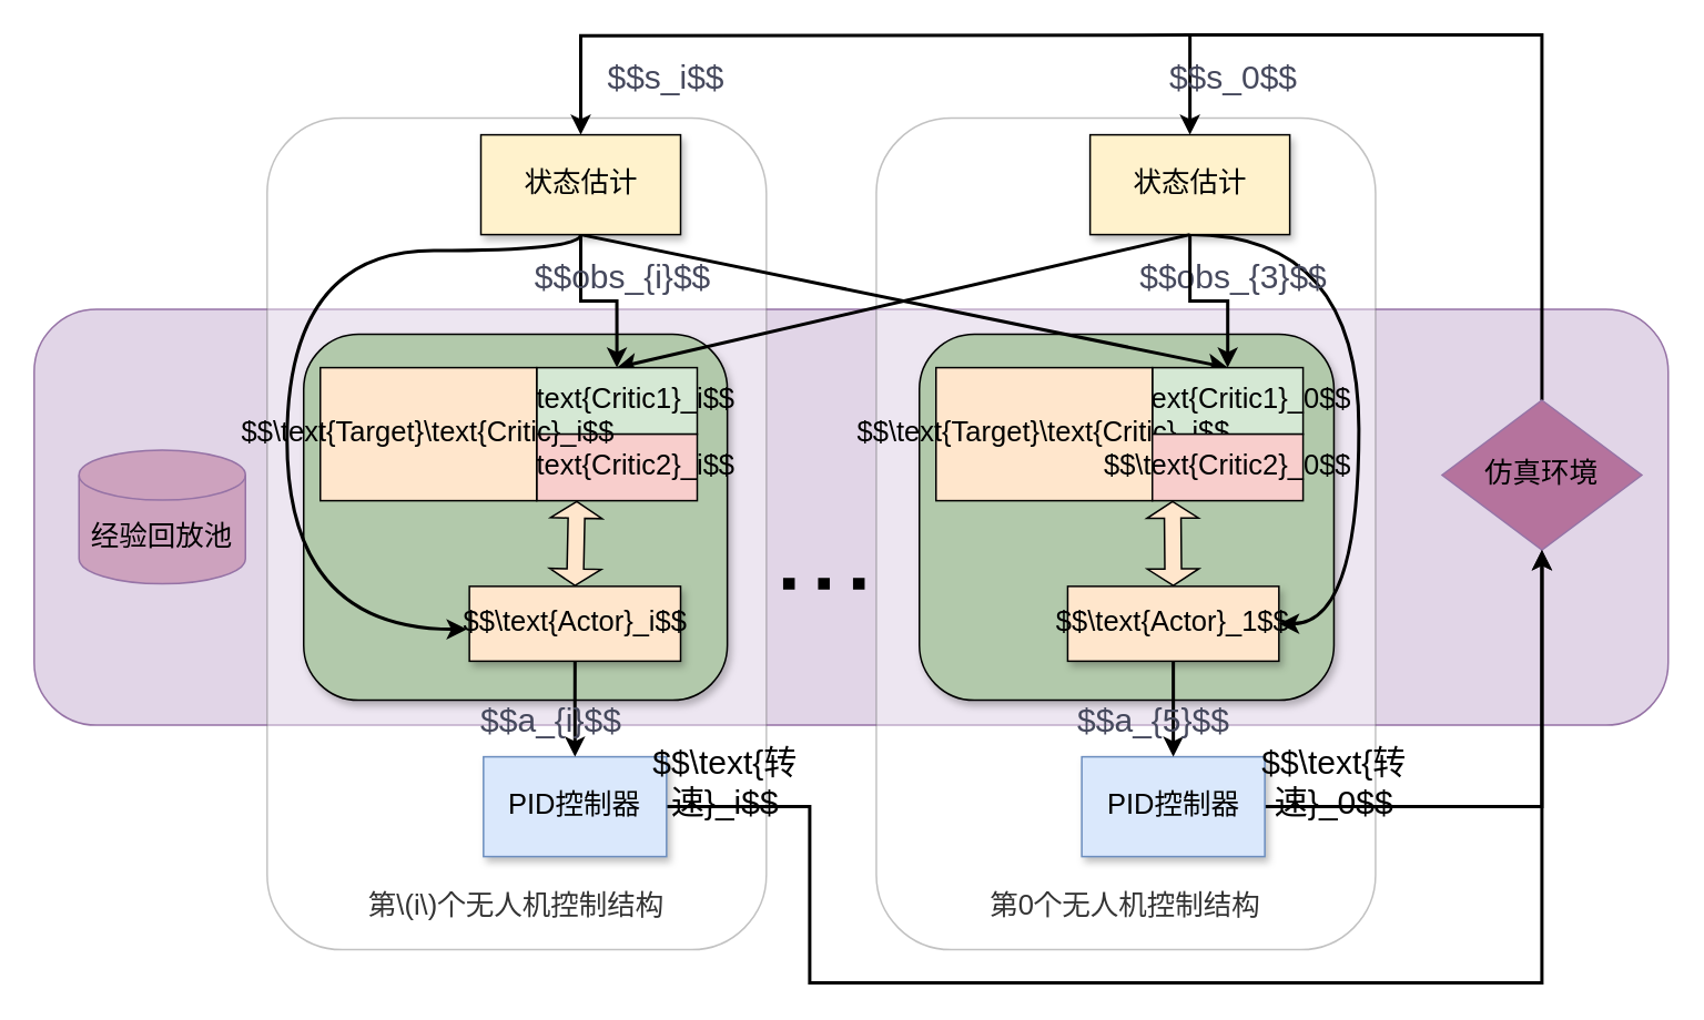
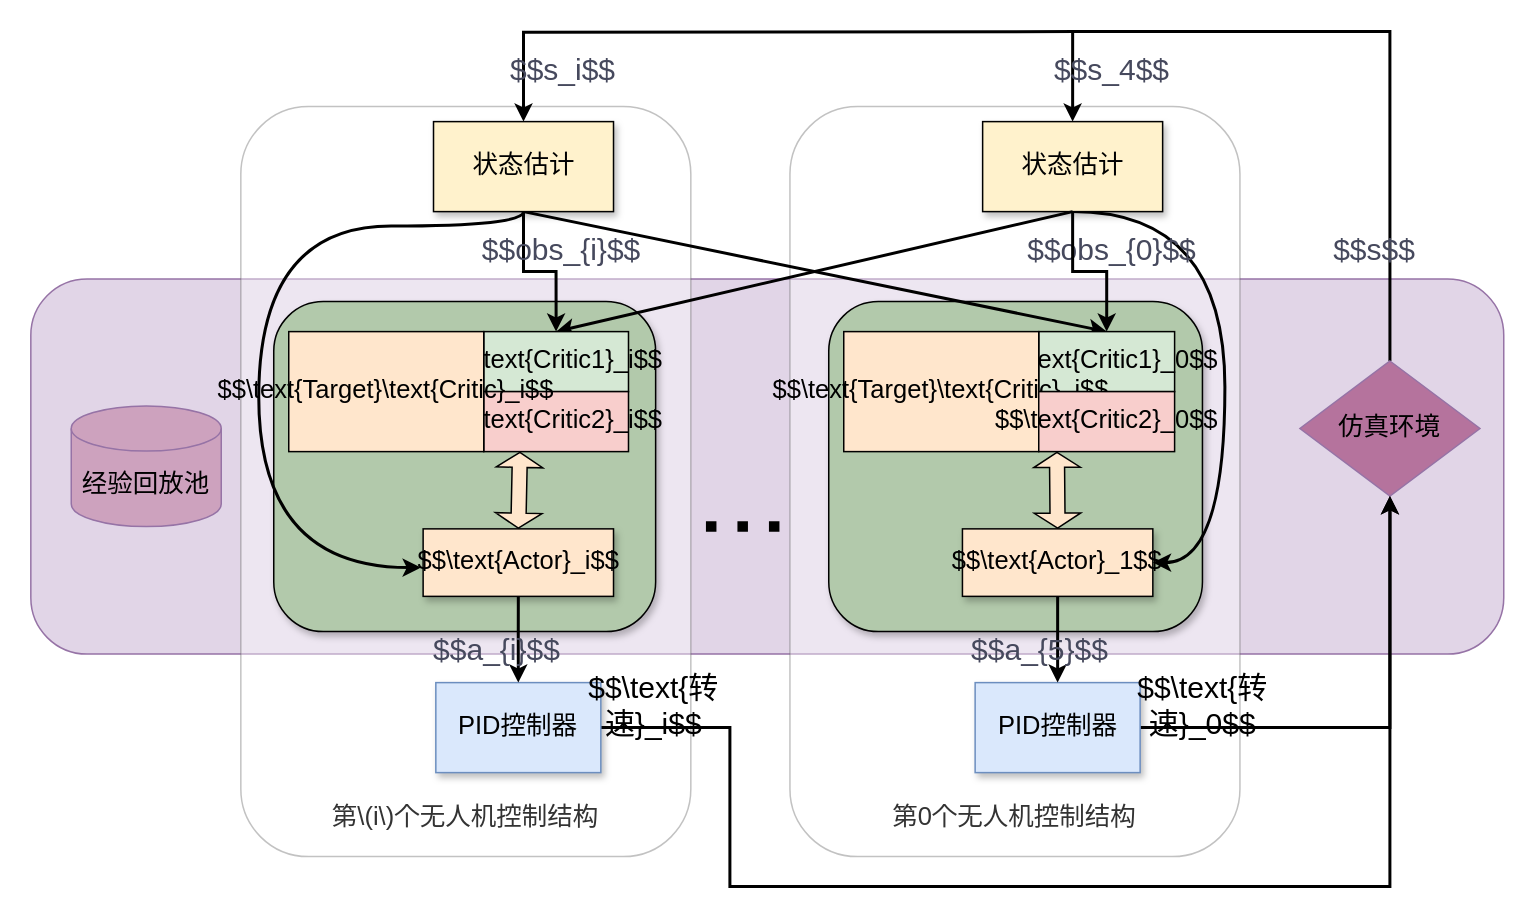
  <mxCell id="0" />
  <mxCell id="1" parent="0" />
  <mxCell id="2" value="" style="rounded=1;whiteSpace=wrap;html=1;fillColor=#e1d5e7;strokeColor=#9673a6;" vertex="1" parent="1"><mxGeometry x="20.05" y="185.41" width="981.95" height="250" as="geometry" /></mxCell>
  <mxCell id="3" value="&lt;div style=&quot;font-size: 17px;&quot;&gt;&lt;br style=&quot;font-size: 17px;&quot;&gt;&lt;/div&gt;&lt;div style=&quot;font-size: 17px;&quot;&gt;&lt;br style=&quot;font-size: 17px;&quot;&gt;&lt;/div&gt;&lt;div style=&quot;font-size: 17px;&quot;&gt;&lt;br style=&quot;font-size: 17px;&quot;&gt;&lt;/div&gt;&lt;div style=&quot;font-size: 17px;&quot;&gt;&lt;br style=&quot;font-size: 17px;&quot;&gt;&lt;/div&gt;&lt;div style=&quot;font-size: 17px;&quot;&gt;&lt;br style=&quot;font-size: 17px;&quot;&gt;&lt;/div&gt;&lt;div style=&quot;font-size: 17px;&quot;&gt;&lt;br style=&quot;font-size: 17px;&quot;&gt;&lt;/div&gt;&lt;div style=&quot;font-size: 17px;&quot;&gt;&lt;br style=&quot;font-size: 17px;&quot;&gt;&lt;/div&gt;&lt;div style=&quot;font-size: 17px;&quot;&gt;&lt;br style=&quot;font-size: 17px;&quot;&gt;&lt;/div&gt;&lt;div style=&quot;font-size: 17px;&quot;&gt;&lt;br style=&quot;font-size: 17px;&quot;&gt;&lt;/div&gt;&lt;div style=&quot;font-size: 17px;&quot;&gt;&lt;br style=&quot;font-size: 17px;&quot;&gt;&lt;/div&gt;&lt;div style=&quot;font-size: 17px;&quot;&gt;&lt;br style=&quot;font-size: 17px;&quot;&gt;&lt;/div&gt;&lt;div style=&quot;font-size: 17px;&quot;&gt;&lt;br style=&quot;font-size: 17px;&quot;&gt;&lt;/div&gt;&lt;div style=&quot;font-size: 17px;&quot;&gt;&lt;br style=&quot;font-size: 17px;&quot;&gt;&lt;/div&gt;&lt;div style=&quot;font-size: 17px;&quot;&gt;&lt;br style=&quot;font-size: 17px;&quot;&gt;&lt;/div&gt;&lt;div style=&quot;font-size: 17px;&quot;&gt;&lt;br style=&quot;font-size: 17px;&quot;&gt;&lt;/div&gt;&lt;div style=&quot;font-size: 17px;&quot;&gt;&lt;br&gt;&lt;/div&gt;&lt;div style=&quot;font-size: 17px;&quot;&gt;&lt;br&gt;&lt;/div&gt;&lt;div style=&quot;font-size: 17px;&quot;&gt;&lt;br&gt;&lt;/div&gt;&lt;div style=&quot;font-size: 17px;&quot;&gt;&lt;br style=&quot;font-size: 17px;&quot;&gt;&lt;/div&gt;&lt;div style=&quot;font-size: 17px;&quot;&gt;&lt;br&gt;&lt;/div&gt;&lt;div style=&quot;font-size: 17px;&quot;&gt;&lt;br&gt;&lt;/div&gt;&lt;div style=&quot;font-size: 17px;&quot;&gt;&lt;br&gt;&lt;/div&gt;&lt;div style=&quot;font-size: 17px;&quot;&gt;&lt;span style=&quot;font-size: 17px;&quot;&gt;第0个无人机控制结构&lt;/span&gt;&lt;br style=&quot;font-size: 17px;&quot;&gt;&lt;/div&gt;" style="rounded=1;whiteSpace=wrap;html=1;labelBorderColor=none;textShadow=0;labelBackgroundColor=none;fillColor=default;strokeColor=#666666;fontColor=#333333;fontSize=17;opacity=40;" parent="1" vertex="1"><mxGeometry x="526.13" y="70.41" width="300" height="500" as="geometry" /></mxCell>
  <mxCell id="4" value="" style="rounded=1;whiteSpace=wrap;html=1;labelBorderColor=none;textShadow=0;labelBackgroundColor=none;fillColor=#B2C9AB;strokeColor=default;fontColor=#46495D;fontSize=17;shadow=1;" parent="1" vertex="1"><mxGeometry x="552" y="200.41" width="249.13" height="220" as="geometry" /></mxCell>
  <mxCell id="5" style="edgeStyle=orthogonalEdgeStyle;rounded=0;orthogonalLoop=1;jettySize=auto;html=1;exitX=0.5;exitY=0;exitDx=0;exitDy=0;entryX=0.5;entryY=0;entryDx=0;entryDy=0;labelBorderColor=none;textShadow=0;labelBackgroundColor=none;strokeColor=default;fontColor=default;fontSize=17;strokeWidth=2;" parent="1" source="6" target="8" edge="1"><mxGeometry relative="1" as="geometry"><Array as="points"><mxPoint x="926.13" y="20.41" /><mxPoint x="714.13" y="20.41" /><mxPoint x="714.13" y="80.41" /></Array></mxGeometry></mxCell>
  <mxCell id="6" value="仿真环境" style="rhombus;whiteSpace=wrap;html=1;labelBorderColor=none;textShadow=0;labelBackgroundColor=none;fillColor=light-dark(#B5739D,#392F3F);strokeColor=#9673a6;fillStyle=auto;fontSize=17;" parent="1" vertex="1"><mxGeometry x="866.13" y="240" width="120" height="90" as="geometry" /></mxCell>
  <mxCell id="7" style="edgeStyle=orthogonalEdgeStyle;rounded=0;orthogonalLoop=1;jettySize=auto;html=1;exitX=0.5;exitY=1;exitDx=0;exitDy=0;entryX=1;entryY=0.5;entryDx=0;entryDy=0;strokeColor=default;fontColor=#46495D;fillColor=#B2C9AB;curved=1;strokeWidth=2;" parent="1" source="8" target="12" edge="1"><mxGeometry relative="1" as="geometry"><Array as="points"><mxPoint x="816.13" y="140.41" /><mxPoint x="816.13" y="374.41" /></Array></mxGeometry></mxCell>
  <mxCell id="8" value="状态估计" style="rounded=0;whiteSpace=wrap;html=1;labelBorderColor=none;textShadow=0;labelBackgroundColor=none;fillColor=#fff2cc;strokeColor=default;fontSize=17;shadow=1;" parent="1" vertex="1"><mxGeometry x="654.59" y="80.41" width="120" height="60" as="geometry" /></mxCell>
  <mxCell id="9" style="edgeStyle=orthogonalEdgeStyle;rounded=0;orthogonalLoop=1;jettySize=auto;html=1;exitX=1;exitY=0.5;exitDx=0;exitDy=0;entryX=0.5;entryY=1;entryDx=0;entryDy=0;labelBorderColor=none;textShadow=0;labelBackgroundColor=none;strokeColor=default;fontColor=default;fontSize=17;jumpStyle=none;shadow=0;strokeWidth=2;" parent="1" source="10" target="6" edge="1"><mxGeometry relative="1" as="geometry" /></mxCell>
  <mxCell id="10" value="PID控制器" style="rounded=0;whiteSpace=wrap;html=1;labelBorderColor=none;textShadow=0;labelBackgroundColor=none;fillColor=#dae8fc;strokeColor=#6c8ebf;fontSize=17;shadow=1;" parent="1" vertex="1"><mxGeometry x="649.59" y="454.41" width="110" height="60" as="geometry" /></mxCell>
  <mxCell id="11" style="edgeStyle=orthogonalEdgeStyle;rounded=0;orthogonalLoop=1;jettySize=auto;html=1;exitX=0.5;exitY=1;exitDx=0;exitDy=0;strokeColor=default;fontColor=#46495D;fillColor=#B2C9AB;strokeWidth=2;" parent="1" source="12" target="10" edge="1"><mxGeometry relative="1" as="geometry" /></mxCell>
  <mxCell id="12" value="$$\text{Actor}_1$$" style="rounded=0;whiteSpace=wrap;html=1;labelBorderColor=none;textShadow=0;labelBackgroundColor=none;fillColor=#ffe6cc;strokeColor=default;fontSize=17;shadow=1;" parent="1" vertex="1"><mxGeometry x="641.13" y="351.91" width="126.92" height="45" as="geometry" /></mxCell>
  <mxCell id="13" value="" style="shape=flexArrow;endArrow=classic;startArrow=classic;html=1;rounded=0;entryX=0.5;entryY=0;entryDx=0;entryDy=0;labelBorderColor=none;textShadow=0;labelBackgroundColor=none;endSize=3;startSize=3;strokeColor=default;fontColor=default;fontSize=17;fillColor=#ffe6cc;" parent="1" target="12" edge="1"><mxGeometry width="100" height="100" relative="1" as="geometry"><mxPoint x="704.13" y="300.41" as="sourcePoint" /><mxPoint x="740.13" y="280.41" as="targetPoint" /></mxGeometry></mxCell>
+ <mxCell id="14" value="$$s$$" style="text;html=1;align=center;verticalAlign=middle;whiteSpace=wrap;rounded=0;fontColor=#46495D;fontSize=20;strokeColor=none;" parent="1" vertex="1"><mxGeometry x="886.13" y="150.41" width="60" height="30" as="geometry" /></mxCell>
  <mxCell id="15" value="&lt;span style=&quot;color: rgb(0, 0, 0); font-size: 20px; text-wrap: wrap;&quot;&gt;$$\text{转速}_0$$&lt;/span&gt;" style="text;html=1;align=center;verticalAlign=middle;resizable=0;points=[];autosize=1;strokeColor=none;fillColor=none;fontColor=#46495D;fontSize=20;" parent="1" vertex="1"><mxGeometry x="711.13" y="449.41" width="180" height="40" as="geometry" /></mxCell>
  <mxCell id="16" value="&lt;div style=&quot;font-size: 17px;&quot;&gt;&lt;br style=&quot;font-size: 17px;&quot;&gt;&lt;/div&gt;&lt;div style=&quot;font-size: 17px;&quot;&gt;&lt;br style=&quot;font-size: 17px;&quot;&gt;&lt;/div&gt;&lt;div style=&quot;font-size: 17px;&quot;&gt;&lt;br style=&quot;font-size: 17px;&quot;&gt;&lt;/div&gt;&lt;div style=&quot;font-size: 17px;&quot;&gt;&lt;br style=&quot;font-size: 17px;&quot;&gt;&lt;/div&gt;&lt;div style=&quot;font-size: 17px;&quot;&gt;&lt;br style=&quot;font-size: 17px;&quot;&gt;&lt;/div&gt;&lt;div style=&quot;font-size: 17px;&quot;&gt;&lt;br style=&quot;font-size: 17px;&quot;&gt;&lt;/div&gt;&lt;div style=&quot;font-size: 17px;&quot;&gt;&lt;br style=&quot;font-size: 17px;&quot;&gt;&lt;/div&gt;&lt;div style=&quot;font-size: 17px;&quot;&gt;&lt;br style=&quot;font-size: 17px;&quot;&gt;&lt;/div&gt;&lt;div style=&quot;font-size: 17px;&quot;&gt;&lt;br style=&quot;font-size: 17px;&quot;&gt;&lt;/div&gt;&lt;div style=&quot;font-size: 17px;&quot;&gt;&lt;br style=&quot;font-size: 17px;&quot;&gt;&lt;/div&gt;&lt;div style=&quot;font-size: 17px;&quot;&gt;&lt;br style=&quot;font-size: 17px;&quot;&gt;&lt;/div&gt;&lt;div style=&quot;font-size: 17px;&quot;&gt;&lt;br style=&quot;font-size: 17px;&quot;&gt;&lt;/div&gt;&lt;div style=&quot;font-size: 17px;&quot;&gt;&lt;br style=&quot;font-size: 17px;&quot;&gt;&lt;/div&gt;&lt;div style=&quot;font-size: 17px;&quot;&gt;&lt;br style=&quot;font-size: 17px;&quot;&gt;&lt;/div&gt;&lt;div style=&quot;font-size: 17px;&quot;&gt;&lt;br style=&quot;font-size: 17px;&quot;&gt;&lt;/div&gt;&lt;div style=&quot;font-size: 17px;&quot;&gt;&lt;br&gt;&lt;/div&gt;&lt;div style=&quot;font-size: 17px;&quot;&gt;&lt;br&gt;&lt;/div&gt;&lt;div style=&quot;font-size: 17px;&quot;&gt;&lt;br&gt;&lt;/div&gt;&lt;div style=&quot;font-size: 17px;&quot;&gt;&lt;br&gt;&lt;/div&gt;&lt;div style=&quot;font-size: 17px;&quot;&gt;&lt;br&gt;&lt;/div&gt;&lt;div style=&quot;font-size: 17px;&quot;&gt;&lt;br&gt;&lt;/div&gt;&lt;div style=&quot;font-size: 17px;&quot;&gt;&lt;br style=&quot;font-size: 17px;&quot;&gt;&lt;/div&gt;&lt;div style=&quot;font-size: 17px;&quot;&gt;&lt;span style=&quot;font-size: 17px;&quot;&gt;第\(i\)个无人机控制结构&lt;/span&gt;&lt;br style=&quot;font-size: 17px;&quot;&gt;&lt;/div&gt;" style="rounded=1;whiteSpace=wrap;html=1;labelBorderColor=none;textShadow=0;labelBackgroundColor=none;fillColor=default;strokeColor=#666666;fontColor=#333333;fontSize=17;opacity=40;" parent="1" vertex="1"><mxGeometry x="160.05" y="70.41" width="300" height="500" as="geometry" /></mxCell>
  <mxCell id="17" value="" style="rounded=1;whiteSpace=wrap;html=1;labelBorderColor=none;textShadow=0;labelBackgroundColor=none;fillColor=#B2C9AB;strokeColor=default;fontColor=#46495D;fontSize=17;shadow=1;" parent="1" vertex="1"><mxGeometry x="182" y="200.41" width="254.59" height="220" as="geometry" /></mxCell>
  <mxCell id="18" style="edgeStyle=orthogonalEdgeStyle;rounded=0;orthogonalLoop=1;jettySize=auto;html=1;entryX=0.5;entryY=0;entryDx=0;entryDy=0;labelBorderColor=none;textShadow=0;labelBackgroundColor=none;strokeColor=default;fontColor=default;fontSize=17;strokeWidth=2;" parent="1" target="21" edge="1"><mxGeometry relative="1" as="geometry"><mxPoint x="716.13" y="20.41" as="sourcePoint" /></mxGeometry></mxCell>
  <mxCell id="19" style="edgeStyle=orthogonalEdgeStyle;rounded=0;orthogonalLoop=1;jettySize=auto;html=1;entryX=0.5;entryY=0;entryDx=0;entryDy=0;strokeColor=default;fontColor=#46495D;fillColor=#B2C9AB;strokeWidth=2;" parent="1" source="21" target="39" edge="1"><mxGeometry relative="1" as="geometry" /></mxCell>
  <mxCell id="20" style="rounded=0;orthogonalLoop=1;jettySize=auto;html=1;exitX=0.5;exitY=1;exitDx=0;exitDy=0;strokeColor=default;fontColor=#46495D;fillColor=#B2C9AB;entryX=0.5;entryY=0;entryDx=0;entryDy=0;strokeWidth=2;" parent="1" source="21" target="38" edge="1"><mxGeometry relative="1" as="geometry"><mxPoint x="714.13" y="220.41" as="targetPoint" /></mxGeometry></mxCell>
  <mxCell id="21" value="状态估计" style="rounded=0;whiteSpace=wrap;html=1;labelBorderColor=none;textShadow=0;labelBackgroundColor=none;fillColor=#fff2cc;strokeColor=default;fontSize=17;shadow=1;" parent="1" vertex="1"><mxGeometry x="288.51" y="80.41" width="120" height="60" as="geometry" /></mxCell>
  <mxCell id="22" style="edgeStyle=orthogonalEdgeStyle;rounded=0;orthogonalLoop=1;jettySize=auto;html=1;strokeColor=#000000;fontColor=#46495D;fillColor=#B2C9AB;exitX=1;exitY=0.5;exitDx=0;exitDy=0;entryX=0.5;entryY=1;entryDx=0;entryDy=0;strokeWidth=2;" parent="1" source="23" target="6" edge="1"><mxGeometry relative="1" as="geometry"><mxPoint x="926.13" y="140.41" as="targetPoint" /><mxPoint x="576.13" y="460.41" as="sourcePoint" /><Array as="points"><mxPoint x="486.13" y="484.41" /><mxPoint x="486.13" y="590.41" /><mxPoint x="926.13" y="590.41" /></Array></mxGeometry></mxCell>
  <mxCell id="23" value="PID控制器" style="rounded=0;whiteSpace=wrap;html=1;labelBorderColor=none;textShadow=0;labelBackgroundColor=none;fillColor=#dae8fc;strokeColor=#6c8ebf;fontSize=17;shadow=1;" parent="1" vertex="1"><mxGeometry x="290.05" y="454.41" width="110" height="60" as="geometry" /></mxCell>
  <mxCell id="24" style="edgeStyle=orthogonalEdgeStyle;rounded=0;orthogonalLoop=1;jettySize=auto;html=1;exitX=0.5;exitY=1;exitDx=0;exitDy=0;entryX=0.5;entryY=0;entryDx=0;entryDy=0;strokeColor=default;fontColor=#46495D;fillColor=#B2C9AB;strokeWidth=2;" parent="1" source="25" target="23" edge="1"><mxGeometry relative="1" as="geometry" /></mxCell>
  <mxCell id="25" value="$$\text{Actor}_i$$" style="rounded=0;whiteSpace=wrap;html=1;labelBorderColor=none;textShadow=0;labelBackgroundColor=none;fillColor=#ffe6cc;strokeColor=default;fontSize=17;shadow=1;" parent="1" vertex="1"><mxGeometry x="281.59" y="351.91" width="126.92" height="45" as="geometry" /></mxCell>
  <mxCell id="26" value="" style="shape=flexArrow;endArrow=classic;startArrow=classic;html=1;rounded=0;entryX=0.5;entryY=0;entryDx=0;entryDy=0;labelBorderColor=none;textShadow=0;labelBackgroundColor=none;endSize=3;startSize=3;strokeColor=default;fontColor=default;fontSize=17;fillColor=#ffe6cc;" parent="1" target="25" edge="1"><mxGeometry width="100" height="100" relative="1" as="geometry"><mxPoint x="346.13" y="300.41" as="sourcePoint" /><mxPoint x="374.05" y="280.41" as="targetPoint" /></mxGeometry></mxCell>
  <mxCell id="27" value="" style="endArrow=none;dashed=1;html=1;rounded=0;strokeColor=default;fontColor=#46495D;fillColor=#B2C9AB;strokeWidth=7;dashPattern=1 2;" parent="1" edge="1"><mxGeometry width="50" height="50" relative="1" as="geometry"><mxPoint x="470.13" y="350.41" as="sourcePoint" /><mxPoint x="520.05" y="350.41" as="targetPoint" /></mxGeometry></mxCell>
  <mxCell id="28" value="$$obs_{i}$$" style="text;html=1;align=center;verticalAlign=middle;whiteSpace=wrap;rounded=0;fontColor=#46495D;fontSize=20;strokeColor=none;" parent="1" vertex="1"><mxGeometry x="343.51" y="150.41" width="60" height="30" as="geometry" /></mxCell>
  <mxCell id="29" value="$$a_{i}$$" style="text;html=1;align=center;verticalAlign=middle;whiteSpace=wrap;rounded=0;fontColor=#46495D;fontSize=20;strokeColor=none;" parent="1" vertex="1"><mxGeometry x="301.01" y="417.41" width="60" height="30" as="geometry" /></mxCell>
- <mxCell id="30" value="$$s_0$$" style="text;html=1;align=center;verticalAlign=middle;whiteSpace=wrap;rounded=0;fontColor=#46495D;fontSize=20;strokeColor=none;" parent="1" vertex="1"><mxGeometry x="711.13" y="30.41" width="60" height="30" as="geometry" /></mxCell>
- <mxCell id="31" value="$$s_i$$" style="text;html=1;align=center;verticalAlign=middle;whiteSpace=wrap;rounded=0;fontColor=#46495D;fontSize=20;strokeColor=none;" parent="1" vertex="1"><mxGeometry x="370.05" y="30.41" width="60" height="30" as="geometry" /></mxCell>
- <mxCell id="32" value="$$obs_{3}$$" style="text;html=1;align=center;verticalAlign=middle;whiteSpace=wrap;rounded=0;fontColor=#46495D;fontSize=20;strokeColor=none;" parent="1" vertex="1"><mxGeometry x="711.13" y="150.41" width="60" height="30" as="geometry" /></mxCell>
+ <mxCell id="30" value="$$s_4$$" style="text;html=1;align=center;verticalAlign=middle;whiteSpace=wrap;rounded=0;fontColor=#46495D;fontSize=20;strokeColor=none;" parent="1" vertex="1"><mxGeometry x="711.13" y="30.41" width="60" height="30" as="geometry" /></mxCell>
+ <mxCell id="31" value="$$s_i$$" style="text;html=1;align=center;verticalAlign=middle;whiteSpace=wrap;rounded=0;fontColor=#46495D;fontSize=20;strokeColor=none;" parent="1" vertex="1"><mxGeometry x="345.05" y="30.41" width="60" height="30" as="geometry" /></mxCell>
+ <mxCell id="32" value="$$obs_{0}$$" style="text;html=1;align=center;verticalAlign=middle;whiteSpace=wrap;rounded=0;fontColor=#46495D;fontSize=20;strokeColor=none;" parent="1" vertex="1"><mxGeometry x="711.13" y="150.41" width="60" height="30" as="geometry" /></mxCell>
  <mxCell id="33" style="edgeStyle=orthogonalEdgeStyle;rounded=0;orthogonalLoop=1;jettySize=auto;html=1;strokeColor=default;fontColor=#46495D;fillColor=#B2C9AB;exitX=0.5;exitY=1;exitDx=0;exitDy=0;strokeWidth=2;" parent="1" source="8" target="38" edge="1"><mxGeometry relative="1" as="geometry"><mxPoint x="424.13" y="150.41" as="sourcePoint" /><mxPoint x="714.59" y="220.41" as="targetPoint" /><Array as="points" /></mxGeometry></mxCell>
  <mxCell id="34" style="rounded=0;orthogonalLoop=1;jettySize=auto;html=1;strokeColor=default;fontColor=#46495D;fillColor=#B2C9AB;exitX=0.5;exitY=1;exitDx=0;exitDy=0;entryX=0.5;entryY=0;entryDx=0;entryDy=0;strokeWidth=2;" parent="1" source="8" target="39" edge="1"><mxGeometry relative="1" as="geometry"><mxPoint x="566.13" y="190.41" as="sourcePoint" /><mxPoint x="536.13" y="110.41" as="targetPoint" /></mxGeometry></mxCell>
  <mxCell id="35" value="$$a_{5}$$" style="text;html=1;align=center;verticalAlign=middle;whiteSpace=wrap;rounded=0;fontColor=#46495D;fontSize=20;strokeColor=none;" parent="1" vertex="1"><mxGeometry x="663.13" y="417.41" width="60" height="30" as="geometry" /></mxCell>
  <mxCell id="36" value="&lt;span style=&quot;color: rgb(0, 0, 0); font-size: 20px; text-wrap: wrap;&quot;&gt;$$\text{转速}_i$$&lt;/span&gt;" style="text;html=1;align=center;verticalAlign=middle;resizable=0;points=[];autosize=1;strokeColor=none;fillColor=none;fontColor=#46495D;fontSize=20;" parent="1" vertex="1"><mxGeometry x="350.05" y="449.41" width="170" height="40" as="geometry" /></mxCell>
  <mxCell id="37" value="" style="rounded=0;orthogonalLoop=1;jettySize=auto;html=1;exitX=0.5;exitY=1;exitDx=0;exitDy=0;entryX=-0.012;entryY=0.574;entryDx=0;entryDy=0;strokeColor=default;fontColor=#46495D;fillColor=#B2C9AB;elbow=vertical;edgeStyle=orthogonalEdgeStyle;curved=1;entryPerimeter=0;strokeWidth=2;" parent="1" source="21" target="25" edge="1"><mxGeometry relative="1" as="geometry"><mxPoint x="348.05" y="140.41" as="sourcePoint" /><mxPoint x="285.05" y="340.41" as="targetPoint" /><Array as="points"><mxPoint x="349" y="150" /><mxPoint x="172" y="150" /><mxPoint x="172" y="378" /></Array></mxGeometry></mxCell>
  <mxCell id="38" value="$$\text{Critic1}_0$$" style="rounded=0;whiteSpace=wrap;html=1;labelBorderColor=none;textShadow=0;labelBackgroundColor=none;fillColor=#d5e8d4;strokeColor=#000000;fontSize=17;shadow=0;" parent="1" vertex="1"><mxGeometry x="692" y="220.41" width="90.57" height="40" as="geometry" /></mxCell>
  <mxCell id="39" value="$$\text{Critic1}_i$$" style="rounded=0;whiteSpace=wrap;html=1;labelBorderColor=none;textShadow=0;labelBackgroundColor=none;fillColor=#D5E8D4;strokeColor=default;fontSize=17;shadow=0;" parent="1" vertex="1"><mxGeometry x="322" y="220.41" width="96.49" height="40" as="geometry" /></mxCell>
  <mxCell id="40" value="&lt;div&gt;$$\text{Target}\text{Critic}_i$$&lt;/div&gt;" style="rounded=0;whiteSpace=wrap;html=1;labelBorderColor=none;textShadow=0;labelBackgroundColor=none;fillColor=#ffe6cc;strokeColor=default;fontSize=17;shadow=0;" parent="1" vertex="1"><mxGeometry x="562" y="220.41" width="130" height="80" as="geometry" /></mxCell>
  <mxCell id="41" value="$$\text{Critic2}_i$$" style="rounded=0;whiteSpace=wrap;html=1;labelBorderColor=none;textShadow=0;labelBackgroundColor=none;fillColor=#F8CECC;strokeColor=#000000;fontSize=17;shadow=0;" parent="1" vertex="1"><mxGeometry x="322" y="260.41" width="96.49" height="40" as="geometry" /></mxCell>
  <mxCell id="42" value="&lt;div&gt;$$\text{Target}\text{Critic}_i$$&lt;/div&gt;" style="rounded=0;whiteSpace=wrap;html=1;labelBorderColor=none;textShadow=0;labelBackgroundColor=none;fillColor=#ffe6cc;strokeColor=default;fontSize=17;shadow=0;" parent="1" vertex="1"><mxGeometry x="192" y="220.41" width="130" height="80" as="geometry" /></mxCell>
  <mxCell id="43" value="$$\text{Critic2}_0$$" style="rounded=0;whiteSpace=wrap;html=1;labelBorderColor=none;textShadow=0;labelBackgroundColor=none;fillColor=#F8CECC;strokeColor=default;fontSize=17;shadow=0;" parent="1" vertex="1"><mxGeometry x="692" y="260.41" width="90.57" height="40" as="geometry" /></mxCell>
  <mxCell id="44" value="&lt;font style=&quot;font-size: 17px;&quot;&gt;经验回放池&lt;/font&gt;" style="shape=cylinder3;whiteSpace=wrap;html=1;boundedLbl=1;backgroundOutline=1;size=15;fillColor=#CDA2BE;strokeColor=#9673a6;" vertex="1" parent="1"><mxGeometry x="47" y="270" width="100" height="80.41" as="geometry" /></mxCell>
